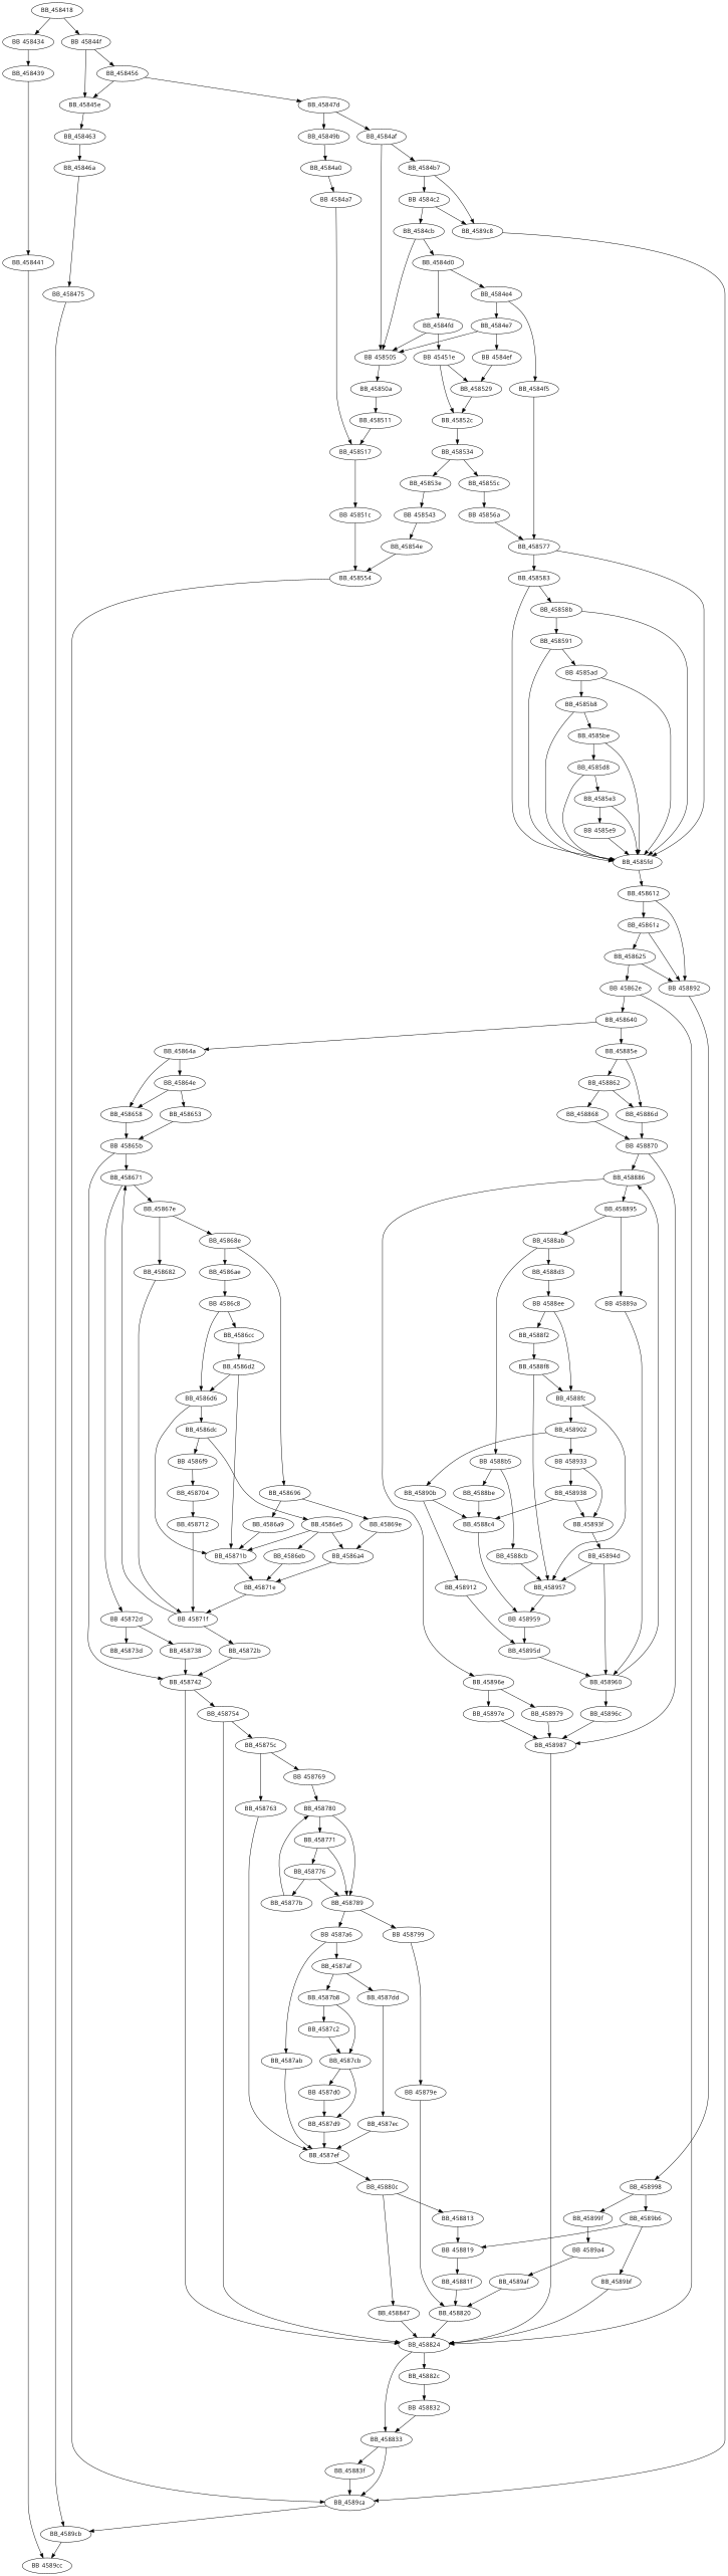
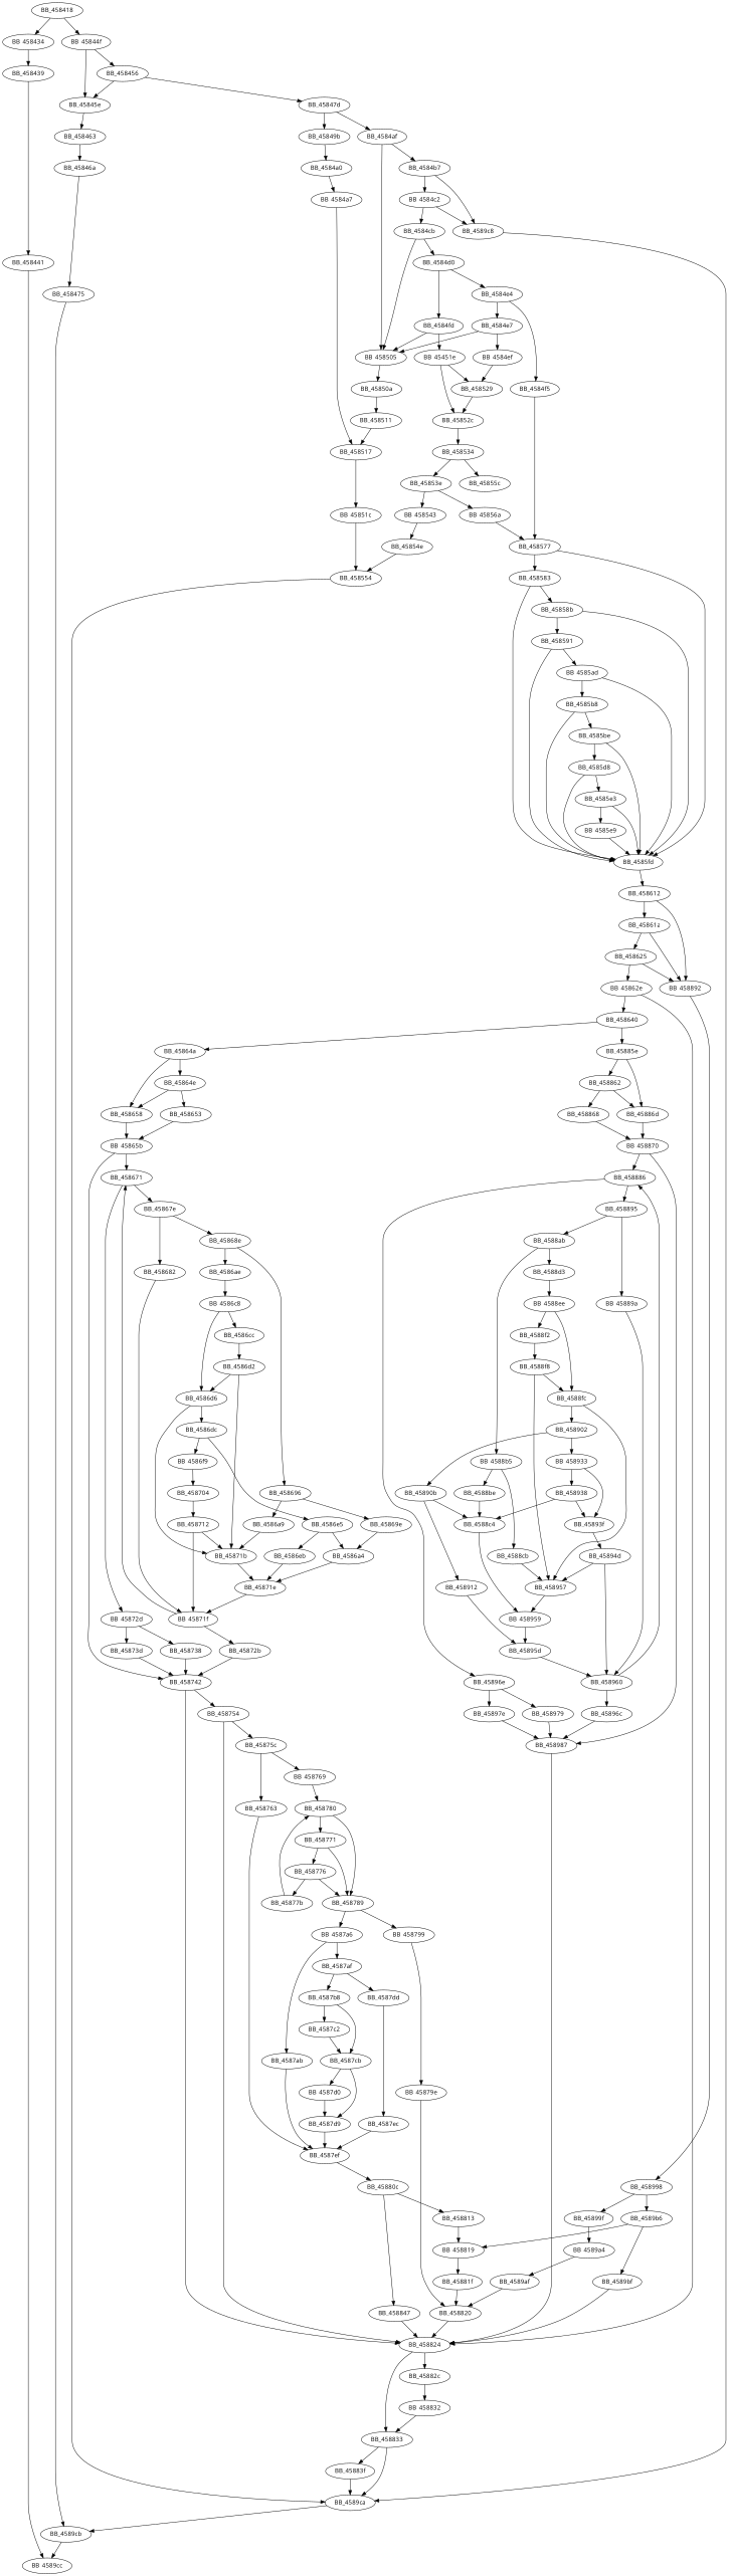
  digraph {
    fontname="Open Sans"
    node [fontname="Open Sans"]
    edge [fontname="Open Sans"]
    BB_458418
    BB_458434
    BB_45844f
    BB_458439
    BB_458456
    BB_45845e
    BB_458441
    BB_45847d
    BB_458463
    BB_4589cc
    BB_45849b
    BB_4584af
    BB_45846a
    BB_4584a0
    BB_4584b7
    BB_458505
    BB_458475
    BB_4589cb
    BB_4584a7
    BB_4584c2
    BB_4589c8
    BB_45850a
    BB_458517
    BB_45851c
    BB_458554
    BB_4584cb
    BB_4589ca
    BB_458511
    BB_4584d0
    BB_4584e4
    BB_4584fd
    BB_4584e7
    BB_4584f5
    n34 [label=BB_45451e]
    BB_4584ef
    BB_458577
    BB_458529
    BB_45852c
    BB_458583
    BB_4585fd
    BB_45858b
    BB_458612
    BB_458534
    BB_45853e
    BB_45855c
    BB_458543
    BB_45856a
    BB_45854e
    BB_458591
    BB_45861a
    n51 [label=BB_458892]
    BB_4585ad
    BB_4585b8
    BB_4585be
    BB_4585d8
    BB_4585e3
    BB_4585e9
    BB_458625
    BB_458998
    BB_45862e
    BB_45899f
    BB_4589b6
    BB_458640
    BB_458824
    BB_45864a
    BB_45885e
    BB_45882c
    BB_458833
    BB_45864e
    BB_458658
    BB_458862
    BB_45886d
    BB_458832
    BB_45883f
    BB_458653
    BB_45865b
    BB_458868
    BB_458870
    BB_458671
    BB_458742
    BB_45867e
    BB_45872d
    BB_458754
    BB_458682
    BB_45868e
    BB_458738
    BB_45873d
    BB_45875c
    BB_45871f
    BB_458696
    BB_4586ae
    BB_45872b
    BB_45869e
    BB_4586a9
    BB_4586c8
    BB_4586a4
    BB_45871b
    BB_4586cc
    BB_4586d6
    BB_45871e
    BB_4586d2
    BB_4586dc
    BB_4586e5
    BB_4586f9
    BB_4586eb
    BB_458704
    BB_458712
    BB_458763
    BB_458769
    BB_4587ef
    BB_458780
    BB_45880c
    BB_458771
    BB_458789
    BB_458813
    BB_458847
    BB_458776
    BB_458799
    BB_4587a6
    BB_45877b
    BB_45879e
    BB_4587ab
    BB_4587af
    BB_458820
    BB_4587b8
    BB_4587dd
    BB_4587c2
    BB_4587cb
    BB_4587ec
    BB_4587d0
    BB_4587d9
    BB_458819
    BB_45881f
    BB_458886
    BB_458987
    BB_458895
    BB_45896e
    BB_45889a
    BB_4588ab
    BB_458979
    BB_45897e
    BB_458960
    BB_4588b5
    BB_4588d3
    BB_45896c
    BB_4588be
    BB_4588cb
    BB_4588ee
    BB_4588c4
    BB_458957
    BB_4588f2
    BB_4588fc
    BB_458959
    BB_45895d
    BB_4588f8
    BB_458902
    BB_45890b
    BB_458933
    BB_458912
    BB_458938
    BB_45893f
    BB_45894d
    BB_4589a4
    BB_4589bf
    BB_4589af
    BB_458418 -> BB_458434
    BB_458418 -> BB_45844f
    BB_458434 -> BB_458439
    BB_45844f -> BB_458456
    BB_45844f -> BB_45845e
    BB_458439 -> BB_458441
    BB_458456 -> BB_45845e
    BB_458456 -> BB_45847d
    BB_45845e -> BB_458463
    BB_458441 -> BB_4589cc
    BB_45847d -> BB_45849b
    BB_45847d -> BB_4584af
    BB_458463 -> BB_45846a
    BB_45849b -> BB_4584a0
    BB_4584af -> BB_4584b7
    BB_4584af -> BB_458505
    BB_45846a -> BB_458475
    BB_4584a0 -> BB_4584a7
    BB_4584b7 -> BB_4584c2
    BB_4584b7 -> BB_4589c8
    BB_458505 -> BB_45850a
    BB_458475 -> BB_4589cb
    BB_4589cb -> BB_4589cc
    BB_4584a7 -> BB_458517
    BB_4584c2 -> BB_4589c8
    BB_4584c2 -> BB_4584cb
    BB_4589c8 -> BB_4589ca
    BB_45850a -> BB_458511
    BB_458517 -> BB_45851c
    BB_45851c -> BB_458554
    BB_458554 -> BB_4589ca
    BB_4584cb -> BB_458505
    BB_4584cb -> BB_4584d0
    BB_4589ca -> BB_4589cb
    BB_458511 -> BB_458517
    BB_4584d0 -> BB_4584e4
    BB_4584d0 -> BB_4584fd
    BB_4584e4 -> BB_4584e7
    BB_4584e4 -> BB_4584f5
    BB_4584fd -> BB_458505
    BB_4584fd -> n34
    BB_4584e7 -> BB_458505
    BB_4584e7 -> BB_4584ef
    BB_4584f5 -> BB_458577
    n34 -> BB_458529
    n34 -> BB_45852c
    BB_4584ef -> BB_458529
    BB_458577 -> BB_458583
    BB_458577 -> BB_4585fd
    BB_458529 -> BB_45852c
    BB_45852c -> BB_458534
    BB_458583 -> BB_4585fd
    BB_458583 -> BB_45858b
    BB_4585fd -> BB_458612
    BB_45858b -> BB_4585fd
    BB_45858b -> BB_458591
    BB_458612 -> BB_45861a
    BB_458612 -> n51
    BB_458534 -> BB_45853e
    BB_458534 -> BB_45855c
    BB_45853e -> BB_458543
-   BB_45855c -> BB_45856a
+   BB_45853e -> BB_45856a
    BB_458543 -> BB_45854e
    BB_45856a -> BB_458577
    BB_45854e -> BB_458554
    BB_458591 -> BB_4585fd
    BB_458591 -> BB_4585ad
    BB_45861a -> n51
    BB_45861a -> BB_458625
    n51 -> BB_458998
    BB_4585ad -> BB_4585fd
    BB_4585ad -> BB_4585b8
    BB_4585b8 -> BB_4585fd
    BB_4585b8 -> BB_4585be
    BB_4585be -> BB_4585fd
    BB_4585be -> BB_4585d8
    BB_4585d8 -> BB_4585fd
    BB_4585d8 -> BB_4585e3
    BB_4585e3 -> BB_4585fd
    BB_4585e3 -> BB_4585e9
    BB_4585e9 -> BB_4585fd
    BB_458625 -> n51
    BB_458625 -> BB_45862e
    BB_458998 -> BB_45899f
    BB_458998 -> BB_4589b6
    BB_45862e -> BB_458640
    BB_45862e -> BB_458824
    BB_45899f -> BB_4589a4
    BB_4589b6 -> BB_458819
    BB_4589b6 -> BB_4589bf
    BB_458640 -> BB_45864a
    BB_458640 -> BB_45885e
    BB_458824 -> BB_45882c
    BB_458824 -> BB_458833
    BB_45864a -> BB_45864e
    BB_45864a -> BB_458658
    BB_45885e -> BB_458862
    BB_45885e -> BB_45886d
    BB_45882c -> BB_458832
    BB_458833 -> BB_4589ca
    BB_458833 -> BB_45883f
    BB_45864e -> BB_458658
    BB_45864e -> BB_458653
    BB_458658 -> BB_45865b
    BB_458862 -> BB_45886d
    BB_458862 -> BB_458868
    BB_45886d -> BB_458870
    BB_458832 -> BB_458833
    BB_45883f -> BB_4589ca
    BB_458653 -> BB_45865b
    BB_45865b -> BB_458671
    BB_45865b -> BB_458742
    BB_458868 -> BB_458870
    BB_458870 -> BB_458886
    BB_458870 -> BB_458987
    BB_458671 -> BB_45867e
    BB_458671 -> BB_45872d
    BB_458742 -> BB_458824
    BB_458742 -> BB_458754
    BB_45867e -> BB_458682
    BB_45867e -> BB_45868e
    BB_45872d -> BB_458738
    BB_45872d -> BB_45873d
    BB_458754 -> BB_458824
    BB_458754 -> BB_45875c
    BB_458682 -> BB_45871f
    BB_45868e -> BB_458696
    BB_45868e -> BB_4586ae
    BB_458738 -> BB_458742
+   BB_45873d -> BB_458742
    BB_45875c -> BB_458763
    BB_45875c -> BB_458769
    BB_45871f -> BB_458671
    BB_45871f -> BB_45872b
    BB_458696 -> BB_45869e
    BB_458696 -> BB_4586a9
    BB_4586ae -> BB_4586c8
    BB_45872b -> BB_458742
    BB_45869e -> BB_4586a4
    BB_4586a9 -> BB_45871b
    BB_4586c8 -> BB_4586cc
    BB_4586c8 -> BB_4586d6
    BB_4586a4 -> BB_45871e
    BB_45871b -> BB_45871e
    BB_4586cc -> BB_4586d2
    BB_4586d6 -> BB_45871b
    BB_4586d6 -> BB_4586dc
    BB_45871e -> BB_45871f
    BB_4586d2 -> BB_45871b
    BB_4586d2 -> BB_4586d6
    BB_4586dc -> BB_4586e5
    BB_4586dc -> BB_4586f9
    BB_4586e5 -> BB_4586a4
    BB_4586e5 -> BB_4586eb
    BB_4586f9 -> BB_458704
    BB_4586eb -> BB_45871e
    BB_458704 -> BB_458712
    BB_458712 -> BB_45871f
-   BB_4586e5 -> BB_45871b
+   BB_458712 -> BB_45871b
    BB_458763 -> BB_4587ef
    BB_458769 -> BB_458780
    BB_4587ef -> BB_45880c
    BB_458780 -> BB_458771
    BB_458780 -> BB_458789
    BB_45880c -> BB_458813
    BB_45880c -> BB_458847
    BB_458771 -> BB_458789
    BB_458771 -> BB_458776
    BB_458789 -> BB_458799
    BB_458789 -> BB_4587a6
    BB_458813 -> BB_458819
    BB_458847 -> BB_458824
    BB_458776 -> BB_458789
    BB_458776 -> BB_45877b
    BB_458799 -> BB_45879e
    BB_4587a6 -> BB_4587ab
    BB_4587a6 -> BB_4587af
    BB_45877b -> BB_458780
    BB_45879e -> BB_458820
    BB_4587ab -> BB_4587ef
    BB_4587af -> BB_4587b8
    BB_4587af -> BB_4587dd
    BB_458820 -> BB_458824
    BB_4587b8 -> BB_4587c2
    BB_4587b8 -> BB_4587cb
    BB_4587dd -> BB_4587ec
    BB_4587c2 -> BB_4587cb
    BB_4587cb -> BB_4587d0
    BB_4587cb -> BB_4587d9
    BB_4587ec -> BB_4587ef
    BB_4587d0 -> BB_4587d9
    BB_4587d9 -> BB_4587ef
    BB_458819 -> BB_45881f
    BB_45881f -> BB_458820
    BB_458886 -> BB_458895
    BB_458886 -> BB_45896e
    BB_458987 -> BB_458824
    BB_458895 -> BB_45889a
    BB_458895 -> BB_4588ab
    BB_45896e -> BB_458979
    BB_45896e -> BB_45897e
    BB_45889a -> BB_458960
    BB_4588ab -> BB_4588b5
    BB_4588ab -> BB_4588d3
    BB_458979 -> BB_458987
    BB_45897e -> BB_458987
    BB_458960 -> BB_458886
    BB_458960 -> BB_45896c
    BB_4588b5 -> BB_4588be
    BB_4588b5 -> BB_4588cb
    BB_4588d3 -> BB_4588ee
    BB_45896c -> BB_458987
    BB_4588be -> BB_4588c4
    BB_4588cb -> BB_458957
    BB_4588ee -> BB_4588f2
    BB_4588ee -> BB_4588fc
    BB_4588c4 -> BB_458959
    BB_458957 -> BB_458959
    BB_4588f2 -> BB_4588f8
    BB_4588fc -> BB_458957
    BB_4588fc -> BB_458902
    BB_458959 -> BB_45895d
    BB_45895d -> BB_458960
    BB_4588f8 -> BB_458957
    BB_4588f8 -> BB_4588fc
    BB_458902 -> BB_45890b
    BB_458902 -> BB_458933
    BB_45890b -> BB_4588c4
    BB_45890b -> BB_458912
    BB_458933 -> BB_458938
    BB_458933 -> BB_45893f
    BB_458912 -> BB_45895d
    BB_458938 -> BB_4588c4
    BB_458938 -> BB_45893f
    BB_45893f -> BB_45894d
    BB_45894d -> BB_458960
    BB_45894d -> BB_458957
    BB_4589a4 -> BB_4589af
    BB_4589bf -> BB_458824
    BB_4589af -> BB_458820
  }
